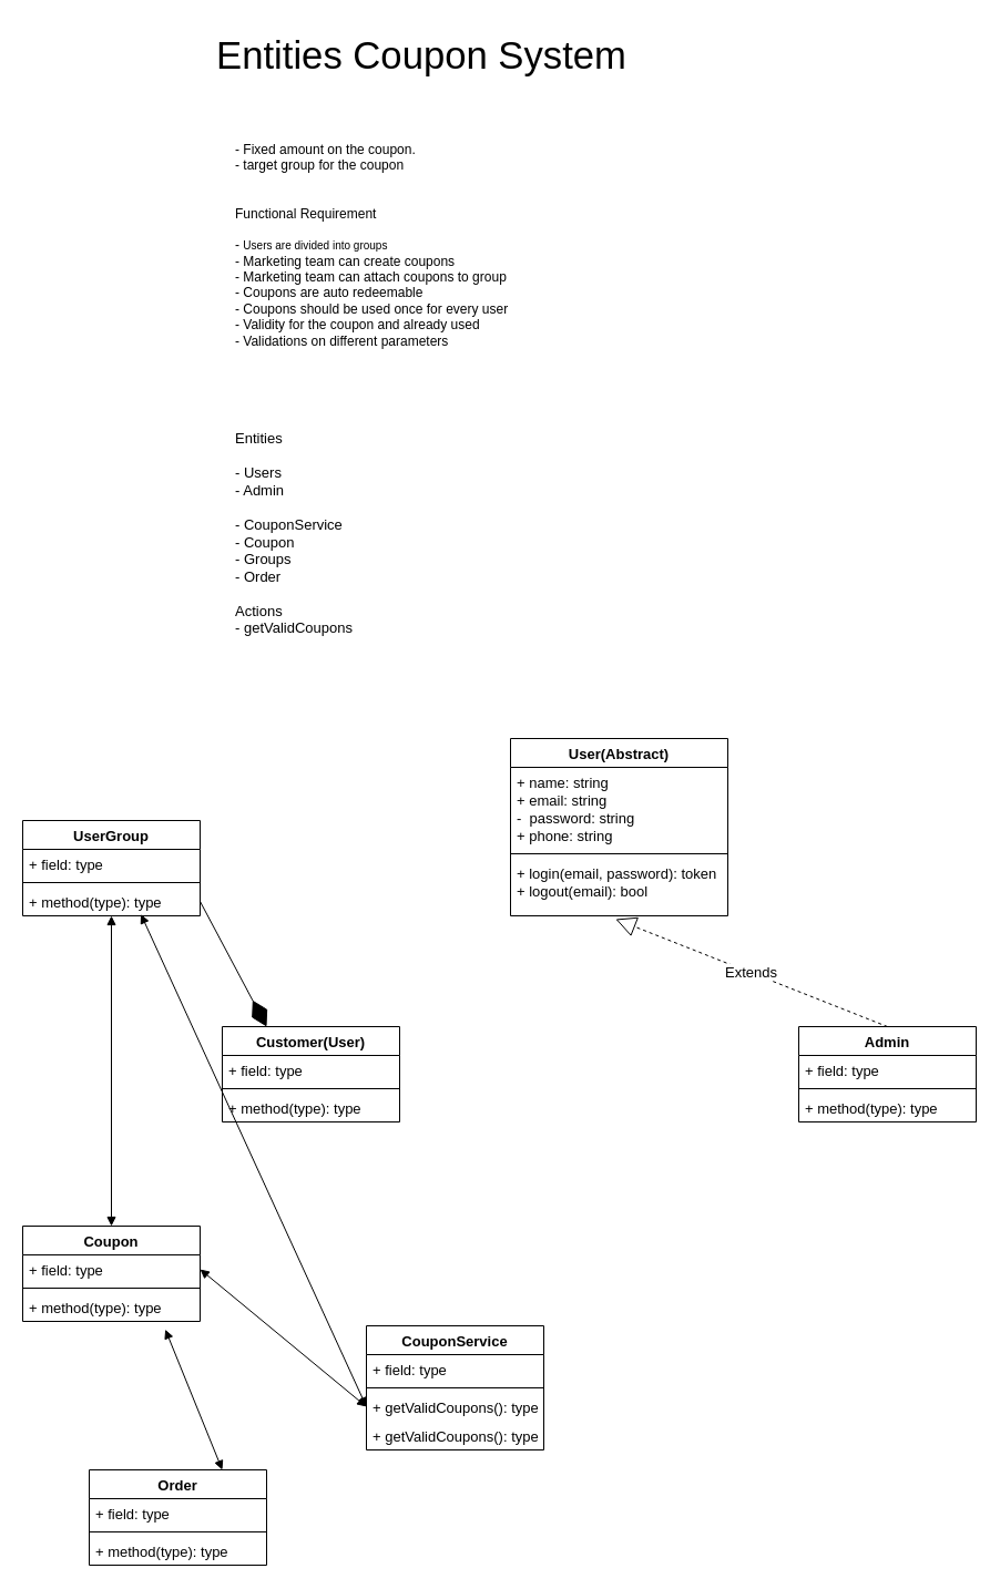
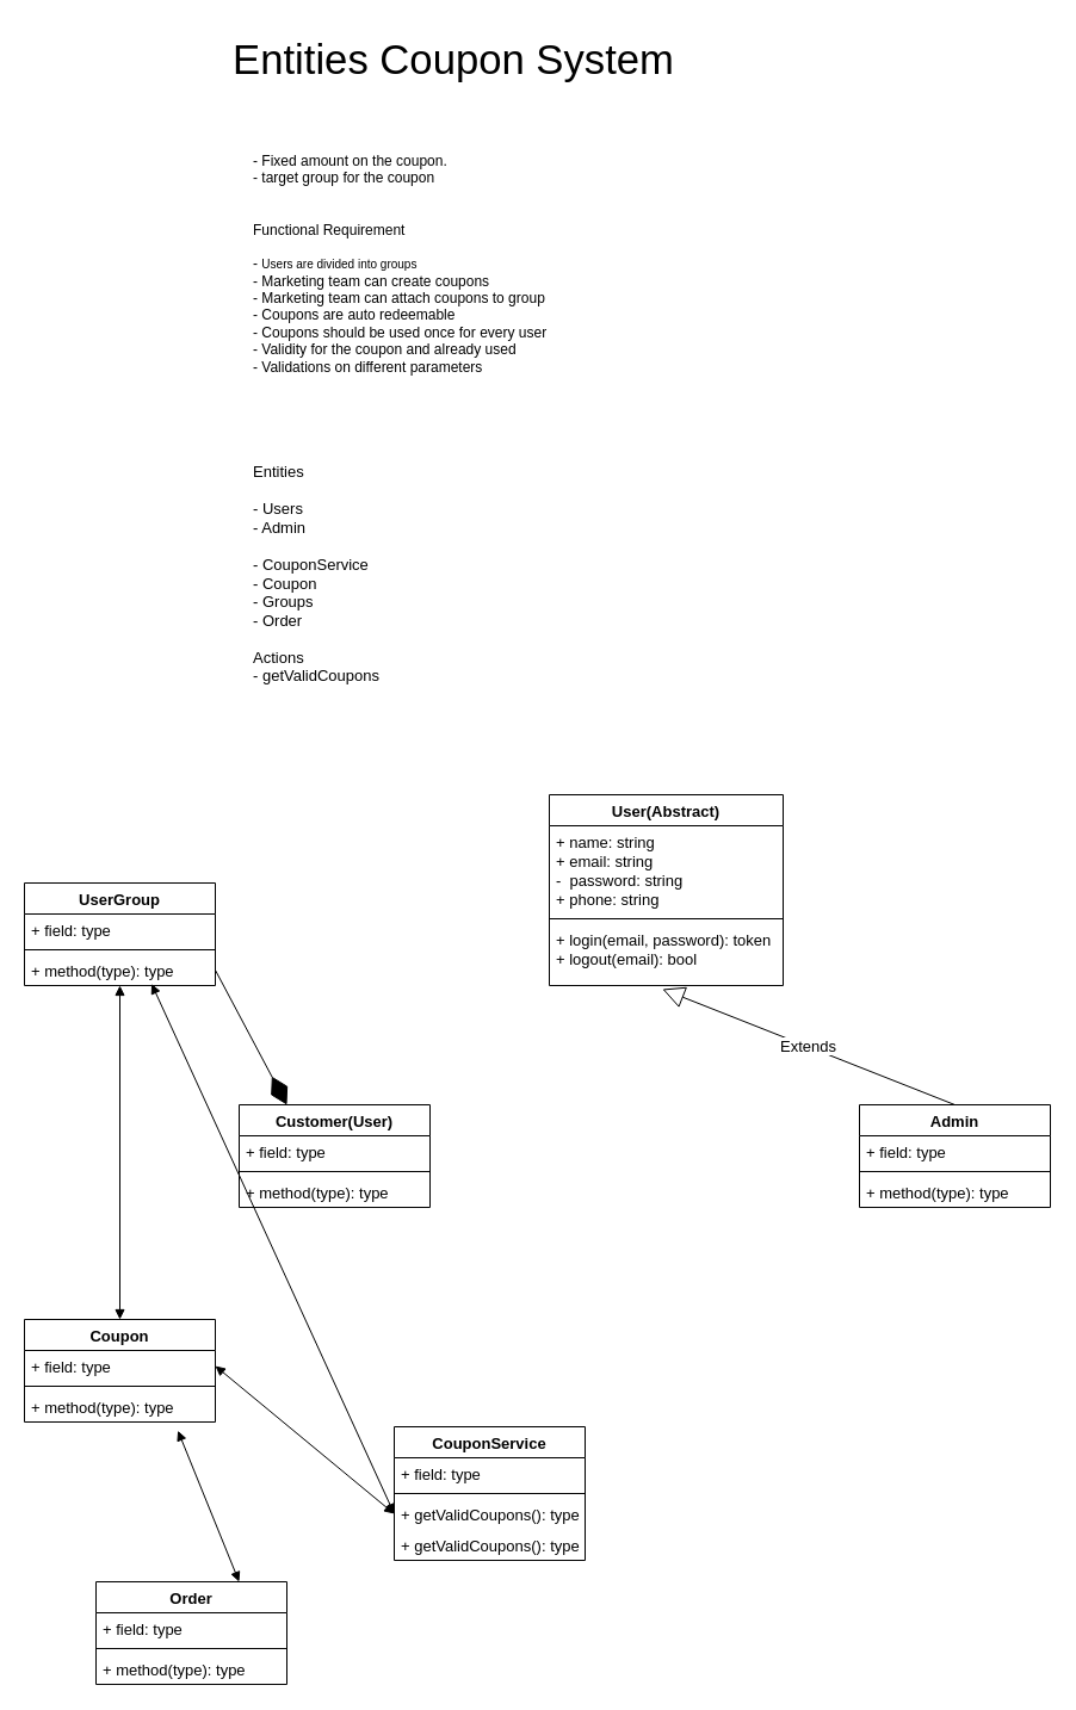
  <mxCell id="0" />
  <mxCell id="1" parent="0" />
  <mxCell id="2" value="&lt;span id=&quot;docs-internal-guid-19b21271-7fff-724d-07ce-d3293ebed931&quot;&gt;&lt;p style=&quot;line-height: 1.5; background-color: rgb(255, 255, 255); margin-top: 18pt; margin-bottom: 12pt; padding: 0pt 0pt 6.9pt;&quot; dir=&quot;ltr&quot;&gt;&lt;span style=&quot;font-size: 26pt; font-family: Arial, sans-serif; color: rgb(0, 0, 0); background-color: transparent; font-variant-numeric: normal; font-variant-east-asian: normal; font-variant-alternates: normal; font-variant-position: normal; vertical-align: baseline;&quot;&gt;Entities Coupon System&lt;/span&gt;&lt;/p&gt;&lt;div&gt;&lt;span style=&quot;font-size: 26pt; font-family: Arial, sans-serif; color: rgb(0, 0, 0); background-color: transparent; font-variant-numeric: normal; font-variant-east-asian: normal; font-variant-alternates: normal; font-variant-position: normal; vertical-align: baseline;&quot;&gt;&lt;br&gt;&lt;/span&gt;&lt;/div&gt;&lt;/span&gt;" style="text;html=1;strokeColor=none;fillColor=none;align=center;verticalAlign=middle;whiteSpace=wrap;rounded=0;" vertex="1" parent="1"><mxGeometry x="120" y="20" width="520" height="30" as="geometry" /></mxCell>
  <mxCell id="3" value="- Fixed amount on the coupon.&lt;br&gt;- target group for the coupon&lt;br&gt;&lt;br&gt;&lt;br&gt;Functional Requirement&lt;br&gt;&lt;br&gt;- &lt;font size=&quot;1&quot;&gt;Users are divided into groups&lt;br&gt;&lt;/font&gt;- Marketing team can create coupons&lt;br&gt;- Marketing team can attach coupons to group&lt;br&gt;- Coupons are auto redeemable&lt;br&gt;- Coupons should be used once for every user&lt;br&gt;- Validity for the coupon and already used&lt;br&gt;- Validations on different parameters" style="text;html=1;strokeColor=none;fillColor=none;align=left;verticalAlign=middle;whiteSpace=wrap;rounded=0;" vertex="1" parent="1"><mxGeometry x="210" y="90" width="470" height="190" as="geometry" /></mxCell>
  <mxCell id="4" value="Entities&lt;br&gt;&lt;br&gt;- Users&lt;br&gt;- Admin&lt;br&gt;&lt;br&gt;- CouponService&lt;br&gt;- Coupon&lt;br&gt;- Groups&lt;br&gt;- Order&lt;br&gt;&lt;br&gt;Actions&lt;br&gt;- getValidCoupons" style="text;html=1;strokeColor=none;fillColor=none;align=left;verticalAlign=middle;whiteSpace=wrap;rounded=0;fontSize=13;" vertex="1" parent="1"><mxGeometry x="210" y="340" width="330" height="210" as="geometry" /></mxCell>
  <mxCell id="5" value="User(Abstract)" style="swimlane;fontStyle=1;align=center;verticalAlign=top;childLayout=stackLayout;horizontal=1;startSize=26;horizontalStack=0;resizeParent=1;resizeParentMax=0;resizeLast=0;collapsible=1;marginBottom=0;fontSize=13;" vertex="1" parent="1"><mxGeometry x="460" y="630" width="196" height="160" as="geometry" /></mxCell>
  <mxCell id="6" value="+ name: string&#10;+ email: string&#10;-  password: string&#10;+ phone: string" style="text;strokeColor=none;fillColor=none;align=left;verticalAlign=top;spacingLeft=4;spacingRight=4;overflow=hidden;rotatable=0;points=[[0,0.5],[1,0.5]];portConstraint=eastwest;fontSize=13;" vertex="1" parent="5"><mxGeometry y="26" width="196" height="74" as="geometry" /></mxCell>
  <mxCell id="7" value="" style="line;strokeWidth=1;fillColor=none;align=left;verticalAlign=middle;spacingTop=-1;spacingLeft=3;spacingRight=3;rotatable=0;labelPosition=right;points=[];portConstraint=eastwest;strokeColor=inherit;fontSize=13;" vertex="1" parent="5"><mxGeometry y="100" width="196" height="8" as="geometry" /></mxCell>
  <mxCell id="8" value="+ login(email, password): token&#10;+ logout(email): bool" style="text;strokeColor=none;fillColor=none;align=left;verticalAlign=top;spacingLeft=4;spacingRight=4;overflow=hidden;rotatable=0;points=[[0,0.5],[1,0.5]];portConstraint=eastwest;fontSize=13;" vertex="1" parent="5"><mxGeometry y="108" width="196" height="52" as="geometry" /></mxCell>
  <mxCell id="9" value="Customer(User)" style="swimlane;fontStyle=1;align=center;verticalAlign=top;childLayout=stackLayout;horizontal=1;startSize=26;horizontalStack=0;resizeParent=1;resizeParentMax=0;resizeLast=0;collapsible=1;marginBottom=0;fontSize=13;" vertex="1" parent="1"><mxGeometry x="200" y="890" width="160" height="86" as="geometry" /></mxCell>
  <mxCell id="10" value="+ field: type" style="text;strokeColor=none;fillColor=none;align=left;verticalAlign=top;spacingLeft=4;spacingRight=4;overflow=hidden;rotatable=0;points=[[0,0.5],[1,0.5]];portConstraint=eastwest;fontSize=13;" vertex="1" parent="9"><mxGeometry y="26" width="160" height="26" as="geometry" /></mxCell>
  <mxCell id="11" value="" style="line;strokeWidth=1;fillColor=none;align=left;verticalAlign=middle;spacingTop=-1;spacingLeft=3;spacingRight=3;rotatable=0;labelPosition=right;points=[];portConstraint=eastwest;strokeColor=inherit;fontSize=13;" vertex="1" parent="9"><mxGeometry y="52" width="160" height="8" as="geometry" /></mxCell>
  <mxCell id="12" value="+ method(type): type" style="text;strokeColor=none;fillColor=none;align=left;verticalAlign=top;spacingLeft=4;spacingRight=4;overflow=hidden;rotatable=0;points=[[0,0.5],[1,0.5]];portConstraint=eastwest;fontSize=13;" vertex="1" parent="9"><mxGeometry y="60" width="160" height="26" as="geometry" /></mxCell>
  <mxCell id="13" value="Admin" style="swimlane;fontStyle=1;align=center;verticalAlign=top;childLayout=stackLayout;horizontal=1;startSize=26;horizontalStack=0;resizeParent=1;resizeParentMax=0;resizeLast=0;collapsible=1;marginBottom=0;fontSize=13;" vertex="1" parent="1"><mxGeometry x="720" y="890" width="160" height="86" as="geometry" /></mxCell>
  <mxCell id="14" value="+ field: type" style="text;strokeColor=none;fillColor=none;align=left;verticalAlign=top;spacingLeft=4;spacingRight=4;overflow=hidden;rotatable=0;points=[[0,0.5],[1,0.5]];portConstraint=eastwest;fontSize=13;" vertex="1" parent="13"><mxGeometry y="26" width="160" height="26" as="geometry" /></mxCell>
  <mxCell id="15" value="" style="line;strokeWidth=1;fillColor=none;align=left;verticalAlign=middle;spacingTop=-1;spacingLeft=3;spacingRight=3;rotatable=0;labelPosition=right;points=[];portConstraint=eastwest;strokeColor=inherit;fontSize=13;" vertex="1" parent="13"><mxGeometry y="52" width="160" height="8" as="geometry" /></mxCell>
  <mxCell id="16" value="+ method(type): type" style="text;strokeColor=none;fillColor=none;align=left;verticalAlign=top;spacingLeft=4;spacingRight=4;overflow=hidden;rotatable=0;points=[[0,0.5],[1,0.5]];portConstraint=eastwest;fontSize=13;" vertex="1" parent="13"><mxGeometry y="60" width="160" height="26" as="geometry" /></mxCell>
- <mxCell id="17" value="Extends" style="endArrow=block;endSize=16;endFill=0;html=1;fontSize=13;exitX=0.5;exitY=0;exitDx=0;exitDy=0;entryX=0.484;entryY=1.058;entryDx=0;entryDy=0;entryPerimeter=0;dashed=1;" edge="1" parent="1" source="13" target="8"><mxGeometry width="160" relative="1" as="geometry"><mxPoint x="390" y="820" as="sourcePoint" /><mxPoint x="550" y="820" as="targetPoint" /></mxGeometry></mxCell>
+ <mxCell id="17" value="Extends" style="endArrow=block;endSize=16;endFill=0;html=1;fontSize=13;exitX=0.5;exitY=0;exitDx=0;exitDy=0;entryX=0.484;entryY=1.058;entryDx=0;entryDy=0;entryPerimeter=0;" edge="1" parent="1" source="13" target="8"><mxGeometry width="160" relative="1" as="geometry"><mxPoint x="390" y="820" as="sourcePoint" /><mxPoint x="550" y="820" as="targetPoint" /></mxGeometry></mxCell>
  <mxCell id="18" value="Coupon" style="swimlane;fontStyle=1;align=center;verticalAlign=top;childLayout=stackLayout;horizontal=1;startSize=26;horizontalStack=0;resizeParent=1;resizeParentMax=0;resizeLast=0;collapsible=1;marginBottom=0;fontSize=13;" vertex="1" parent="1"><mxGeometry x="20" y="1070" width="160" height="86" as="geometry" /></mxCell>
  <mxCell id="19" value="+ field: type" style="text;strokeColor=none;fillColor=none;align=left;verticalAlign=top;spacingLeft=4;spacingRight=4;overflow=hidden;rotatable=0;points=[[0,0.5],[1,0.5]];portConstraint=eastwest;fontSize=13;" vertex="1" parent="18"><mxGeometry y="26" width="160" height="26" as="geometry" /></mxCell>
  <mxCell id="20" value="" style="line;strokeWidth=1;fillColor=none;align=left;verticalAlign=middle;spacingTop=-1;spacingLeft=3;spacingRight=3;rotatable=0;labelPosition=right;points=[];portConstraint=eastwest;strokeColor=inherit;fontSize=13;" vertex="1" parent="18"><mxGeometry y="52" width="160" height="8" as="geometry" /></mxCell>
  <mxCell id="21" value="+ method(type): type" style="text;strokeColor=none;fillColor=none;align=left;verticalAlign=top;spacingLeft=4;spacingRight=4;overflow=hidden;rotatable=0;points=[[0,0.5],[1,0.5]];portConstraint=eastwest;fontSize=13;" vertex="1" parent="18"><mxGeometry y="60" width="160" height="26" as="geometry" /></mxCell>
  <mxCell id="22" value="UserGroup" style="swimlane;fontStyle=1;align=center;verticalAlign=top;childLayout=stackLayout;horizontal=1;startSize=26;horizontalStack=0;resizeParent=1;resizeParentMax=0;resizeLast=0;collapsible=1;marginBottom=0;fontSize=13;" vertex="1" parent="1"><mxGeometry x="20" y="704" width="160" height="86" as="geometry" /></mxCell>
  <mxCell id="23" value="+ field: type" style="text;strokeColor=none;fillColor=none;align=left;verticalAlign=top;spacingLeft=4;spacingRight=4;overflow=hidden;rotatable=0;points=[[0,0.5],[1,0.5]];portConstraint=eastwest;fontSize=13;" vertex="1" parent="22"><mxGeometry y="26" width="160" height="26" as="geometry" /></mxCell>
  <mxCell id="24" value="" style="line;strokeWidth=1;fillColor=none;align=left;verticalAlign=middle;spacingTop=-1;spacingLeft=3;spacingRight=3;rotatable=0;labelPosition=right;points=[];portConstraint=eastwest;strokeColor=inherit;fontSize=13;" vertex="1" parent="22"><mxGeometry y="52" width="160" height="8" as="geometry" /></mxCell>
  <mxCell id="25" value="+ method(type): type" style="text;strokeColor=none;fillColor=none;align=left;verticalAlign=top;spacingLeft=4;spacingRight=4;overflow=hidden;rotatable=0;points=[[0,0.5],[1,0.5]];portConstraint=eastwest;fontSize=13;" vertex="1" parent="22"><mxGeometry y="60" width="160" height="26" as="geometry" /></mxCell>
  <mxCell id="26" value="" style="endArrow=diamondThin;endFill=1;endSize=24;html=1;fontSize=13;exitX=1;exitY=0.5;exitDx=0;exitDy=0;entryX=0.25;entryY=0;entryDx=0;entryDy=0;" edge="1" parent="1" source="25" target="9"><mxGeometry width="160" relative="1" as="geometry"><mxPoint x="390" y="790" as="sourcePoint" /><mxPoint x="550" y="790" as="targetPoint" /></mxGeometry></mxCell>
  <mxCell id="27" value="" style="endArrow=block;startArrow=block;endFill=1;startFill=1;html=1;fontSize=13;exitX=0.5;exitY=0;exitDx=0;exitDy=0;" edge="1" parent="1" source="18" target="25"><mxGeometry width="160" relative="1" as="geometry"><mxPoint x="390" y="920" as="sourcePoint" /><mxPoint x="550" y="920" as="targetPoint" /></mxGeometry></mxCell>
  <mxCell id="28" value="Order" style="swimlane;fontStyle=1;align=center;verticalAlign=top;childLayout=stackLayout;horizontal=1;startSize=26;horizontalStack=0;resizeParent=1;resizeParentMax=0;resizeLast=0;collapsible=1;marginBottom=0;fontSize=13;" vertex="1" parent="1"><mxGeometry x="80" y="1290" width="160" height="86" as="geometry" /></mxCell>
  <mxCell id="29" value="+ field: type" style="text;strokeColor=none;fillColor=none;align=left;verticalAlign=top;spacingLeft=4;spacingRight=4;overflow=hidden;rotatable=0;points=[[0,0.5],[1,0.5]];portConstraint=eastwest;fontSize=13;" vertex="1" parent="28"><mxGeometry y="26" width="160" height="26" as="geometry" /></mxCell>
  <mxCell id="30" value="" style="line;strokeWidth=1;fillColor=none;align=left;verticalAlign=middle;spacingTop=-1;spacingLeft=3;spacingRight=3;rotatable=0;labelPosition=right;points=[];portConstraint=eastwest;strokeColor=inherit;fontSize=13;" vertex="1" parent="28"><mxGeometry y="52" width="160" height="8" as="geometry" /></mxCell>
  <mxCell id="31" value="+ method(type): type" style="text;strokeColor=none;fillColor=none;align=left;verticalAlign=top;spacingLeft=4;spacingRight=4;overflow=hidden;rotatable=0;points=[[0,0.5],[1,0.5]];portConstraint=eastwest;fontSize=13;" vertex="1" parent="28"><mxGeometry y="60" width="160" height="26" as="geometry" /></mxCell>
  <mxCell id="32" value="" style="endArrow=block;startArrow=block;endFill=1;startFill=1;html=1;fontSize=13;exitX=0.75;exitY=0;exitDx=0;exitDy=0;entryX=0.804;entryY=1.281;entryDx=0;entryDy=0;entryPerimeter=0;" edge="1" parent="1" source="28" target="21"><mxGeometry width="160" relative="1" as="geometry"><mxPoint x="410" y="1130" as="sourcePoint" /><mxPoint x="570" y="1130" as="targetPoint" /></mxGeometry></mxCell>
  <mxCell id="33" value="CouponService" style="swimlane;fontStyle=1;align=center;verticalAlign=top;childLayout=stackLayout;horizontal=1;startSize=26;horizontalStack=0;resizeParent=1;resizeParentMax=0;resizeLast=0;collapsible=1;marginBottom=0;fontSize=13;" vertex="1" parent="1"><mxGeometry x="330" y="1160" width="160" height="112" as="geometry" /></mxCell>
  <mxCell id="34" value="+ field: type" style="text;strokeColor=none;fillColor=none;align=left;verticalAlign=top;spacingLeft=4;spacingRight=4;overflow=hidden;rotatable=0;points=[[0,0.5],[1,0.5]];portConstraint=eastwest;fontSize=13;" vertex="1" parent="33"><mxGeometry y="26" width="160" height="26" as="geometry" /></mxCell>
  <mxCell id="35" value="" style="line;strokeWidth=1;fillColor=none;align=left;verticalAlign=middle;spacingTop=-1;spacingLeft=3;spacingRight=3;rotatable=0;labelPosition=right;points=[];portConstraint=eastwest;strokeColor=inherit;fontSize=13;" vertex="1" parent="33"><mxGeometry y="52" width="160" height="8" as="geometry" /></mxCell>
  <mxCell id="36" value="+ getValidCoupons(): type" style="text;strokeColor=none;fillColor=none;align=left;verticalAlign=top;spacingLeft=4;spacingRight=4;overflow=hidden;rotatable=0;points=[[0,0.5],[1,0.5]];portConstraint=eastwest;fontSize=13;" vertex="1" parent="33"><mxGeometry y="60" width="160" height="26" as="geometry" /></mxCell>
  <mxCell id="37" value="+ getValidCoupons(): type" style="text;strokeColor=none;fillColor=none;align=left;verticalAlign=top;spacingLeft=4;spacingRight=4;overflow=hidden;rotatable=0;points=[[0,0.5],[1,0.5]];portConstraint=eastwest;fontSize=13;" vertex="1" parent="33"><mxGeometry y="86" width="160" height="26" as="geometry" /></mxCell>
  <mxCell id="38" value="" style="endArrow=block;startArrow=block;endFill=1;startFill=1;html=1;fontSize=13;exitX=0.666;exitY=0.944;exitDx=0;exitDy=0;exitPerimeter=0;entryX=0;entryY=0.5;entryDx=0;entryDy=0;" edge="1" parent="1" source="25" target="36"><mxGeometry width="160" relative="1" as="geometry"><mxPoint x="410" y="1070" as="sourcePoint" /><mxPoint x="570" y="1070" as="targetPoint" /></mxGeometry></mxCell>
  <mxCell id="39" value="" style="endArrow=block;startArrow=block;endFill=1;startFill=1;html=1;fontSize=13;exitX=1;exitY=0.5;exitDx=0;exitDy=0;entryX=0;entryY=0.5;entryDx=0;entryDy=0;" edge="1" parent="1" source="19" target="36"><mxGeometry width="160" relative="1" as="geometry"><mxPoint x="410" y="1070" as="sourcePoint" /><mxPoint x="570" y="1070" as="targetPoint" /></mxGeometry></mxCell>
